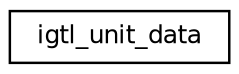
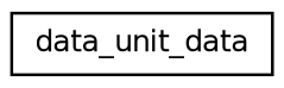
  digraph {
    rankdir=LR
-   n1 [color=black fillcolor=white fontname=Helvetica fontsize=10 height=0.2 label=igtl_unit_data shape=record style=filled width=0.4]
+   n1 [color=black fillcolor=white fontname=Helvetica fontsize=10 height=0.2 label=data_unit_data shape=record style=filled width=0.4]
  }
